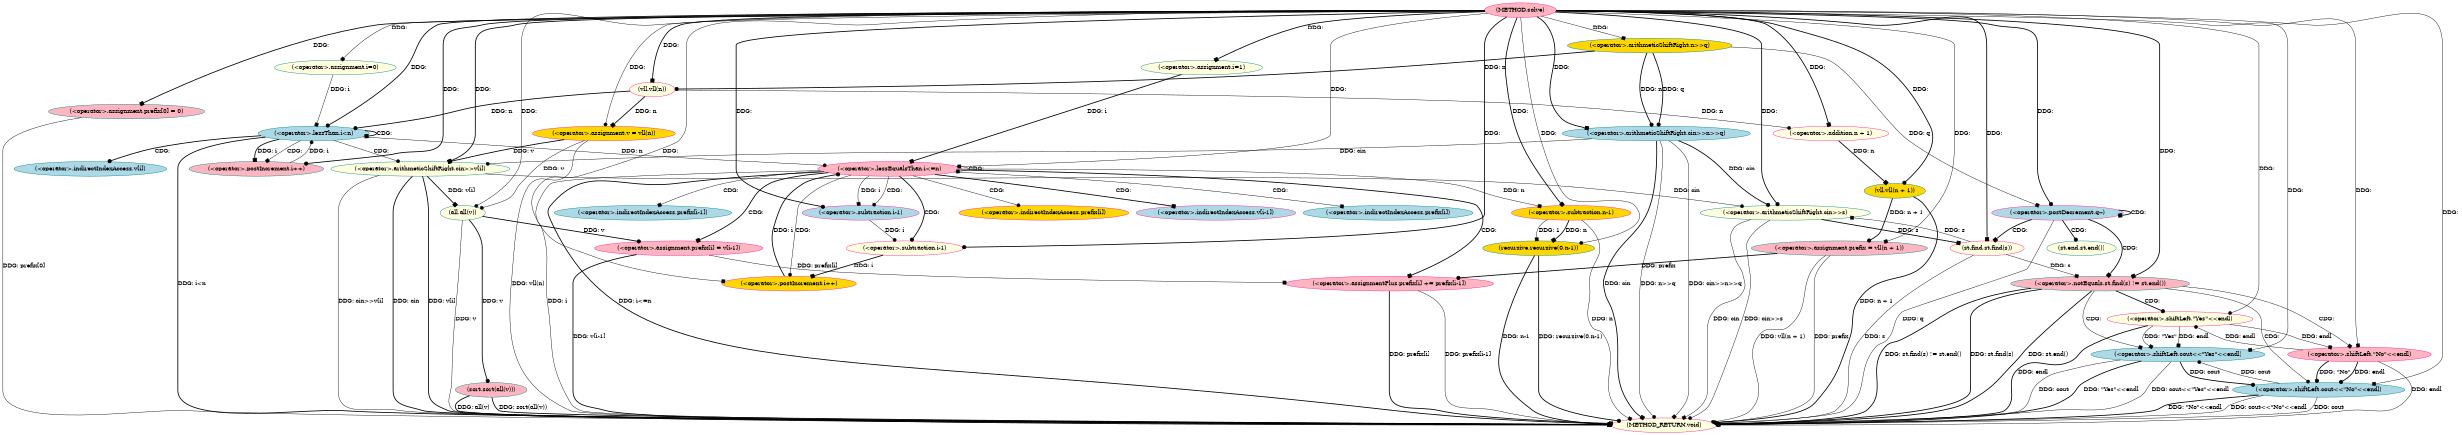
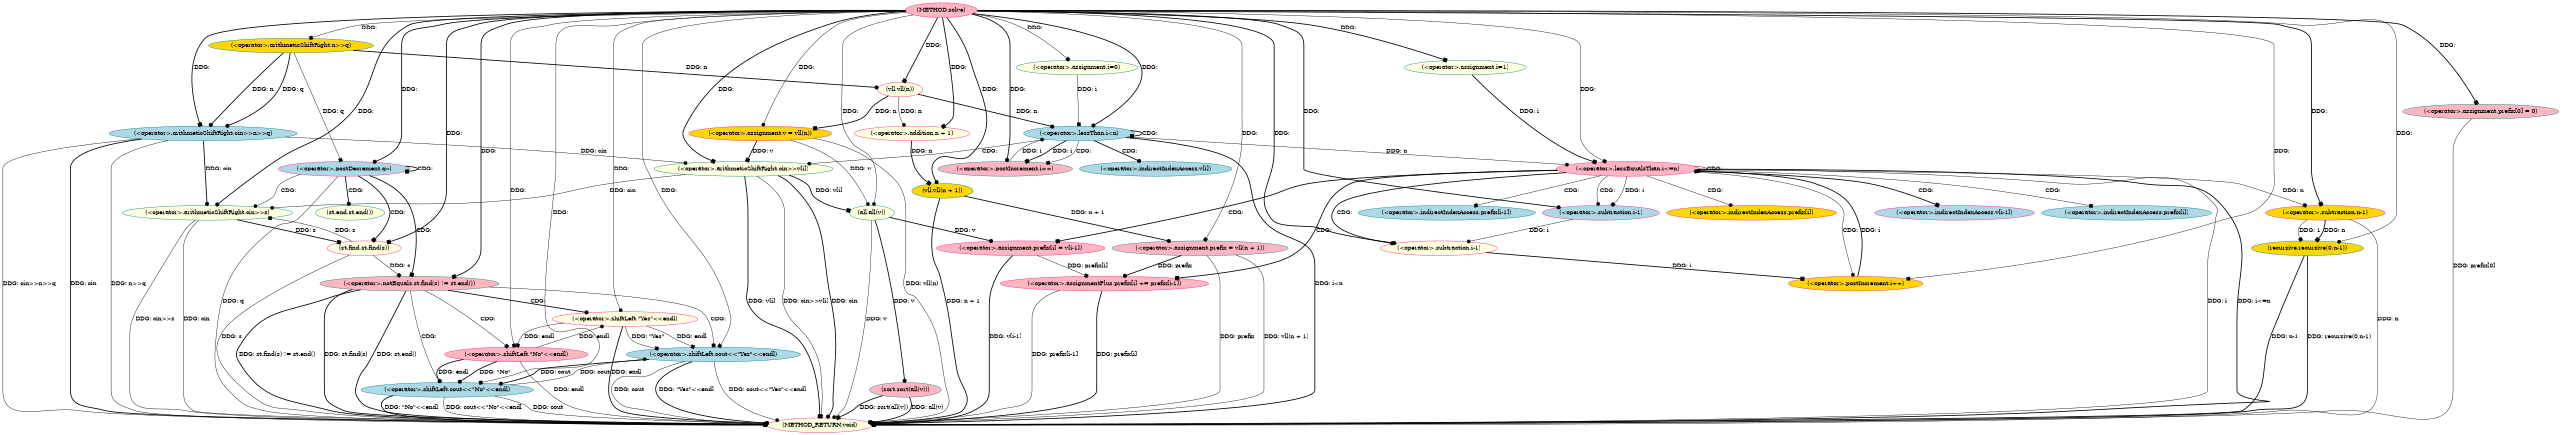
  digraph {
    node [color=teal fillcolor=lightyellow style=filled]
    edge [arrowhead=box style=bold]
    n1 [color=deeppink fillcolor=lightpink label="(METHOD,solve)"]
    n2 [fillcolor=lightblue label="(<operator>.arithmeticShiftRight,cin>>n>>q)"]
    n3 [color=deeppink fillcolor=gold label="(<operator>.assignment,v = vll(n))"]
    n4 [fillcolor=lightpink label="(<operator>.assignment,prefix = vll(n + 1))"]
    n5 [fillcolor=lightpink label="(<operator>.assignment,prefix[0] = 0)"]
    n6 [fillcolor=gold label="(recursive,recursive(0,n-1))"]
    n7 [label="(<operator>.assignment,i=0)"]
    n8 [fillcolor=lightblue label="(<operator>.lessThan,i<n)"]
    n9 [fillcolor=lightpink label="(<operator>.postIncrement,i++)"]
    n10 [label="(<operator>.arithmeticShiftRight,cin>>v[i])"]
    n11 [label="(<operator>.assignment,i=1)"]
    n12 [color=deeppink fillcolor=lightpink label="(<operator>.lessEqualsThan,i<=n)"]
    n13 [color=deeppink fillcolor=gold label="(<operator>.postIncrement,i++)"]
    n14 [color=deeppink fillcolor=lightblue label="(<operator>.postDecrement,q--)"]
    n15 [fillcolor=gold label="(<operator>.arithmeticShiftRight,n>>q)"]
    n16 [color=deeppink label="(vll,vll(n))"]
    n17 [fillcolor=gold label="(vll,vll(n + 1))"]
    n18 [label="(all,all(v))"]
    n19 [color=deeppink fillcolor=gold label="(<operator>.subtraction,n-1)"]
    n20 [label="(<operator>.arithmeticShiftRight,cin>>s)"]
    n21 [color=deeppink label="(<operator>.addition,n + 1)"]
    n22 [fillcolor=lightpink label="(<operator>.notEquals,st.find(s) != st.end())"]
    n23 [fillcolor=lightblue label="(<operator>.shiftLeft,cout<<\"Yes\"<<endl)"]
    n24 [color=deeppink fillcolor=lightblue label="(<operator>.subtraction,i-1)"]
    n25 [color=deeppink label="(<operator>.subtraction,i-1)"]
    n26 [color=deeppink label="(st.find,st.find(s))"]
    n27 [fillcolor=lightblue label="(<operator>.shiftLeft,cout<<\"No\"<<endl)"]
    n28 [color=deeppink label="(<operator>.shiftLeft,\"Yes\"<<endl)"]
    n29 [color=deeppink fillcolor=lightpink label="(<operator>.shiftLeft,\"No\"<<endl)"]
    n30 [color=deeppink label="(METHOD_RETURN,void)"]
    n31 [color=deeppink fillcolor=lightpink label="(<operator>.assignmentPlus,prefix[i] += prefix[i-1])"]
    n32 [fillcolor=lightblue label="(<operator>.indirectIndexAccess,v[i])"]
    n33 [color=deeppink fillcolor=lightpink label="(<operator>.assignment,prefix[i] = v[i-1])"]
    n34 [color=deeppink fillcolor=gold label="(<operator>.indirectIndexAccess,prefix[i])"]
    n35 [color=deeppink fillcolor=lightblue label="(<operator>.indirectIndexAccess,v[i-1])"]
    n36 [fillcolor=lightblue label="(<operator>.indirectIndexAccess,prefix[i])"]
    n37 [fillcolor=lightblue label="(<operator>.indirectIndexAccess,prefix[i-1])"]
    n38 [label="(st.end,st.end())"]
    n39 [fillcolor=lightpink label="(sort,sort(all(v)))"]
    n1 -> n2 [label="DDG: "]
    n1 -> n3 [arrowhead=dot label="DDG: " style=solid]
    n1 -> n4 [label="DDG: " style=solid]
    n1 -> n5 [label="DDG: "]
    n1 -> n6 [arrowhead=dot label="DDG: " style=solid]
    n1 -> n7 [label="DDG: " style=solid]
    n1 -> n8 [arrowhead=dot label="DDG: "]
    n1 -> n9 [arrowhead=dot label="DDG: "]
    n1 -> n10 [label="DDG: "]
    n1 -> n11 [label="DDG: "]
    n1 -> n12 [label="DDG: " style=solid]
    n1 -> n13 [label="DDG: " style=solid]
    n1 -> n14 [arrowhead=dot label="DDG: "]
    n1 -> n15 [label="DDG: " style=solid]
    n1 -> n16 [label="DDG: "]
    n1 -> n17 [arrowhead=dot label="DDG: "]
    n1 -> n18 [arrowhead=dot label="DDG: " style=solid]
    n1 -> n19 [label="DDG: "]
    n1 -> n20 [arrowhead=dot label="DDG: "]
    n1 -> n21 [label="DDG: "]
    n1 -> n22 [label="DDG: "]
    n1 -> n23 [label="DDG: " style=solid]
    n1 -> n24 [arrowhead=dot label="DDG: "]
    n1 -> n25 [arrowhead=dot label="DDG: "]
    n1 -> n26 [label="DDG: "]
    n1 -> n27 [label="DDG: " style=solid]
    n1 -> n28 [arrowhead=dot label="DDG: " style=solid]
    n1 -> n29 [label="DDG: " style=solid]
    n2 -> n10 [arrowhead=dot label="DDG: cin" style=solid]
    n2 -> n20 [arrowhead=dot label="DDG: cin"]
    n2 -> n30 [label="DDG: cin"]
    n2 -> n30 [arrowhead=dot label="DDG: n>>q" style=solid]
    n2 -> n30 [label="DDG: cin>>n>>q" style=solid]
    n3 -> n10 [label="DDG: v"]
    n3 -> n18 [arrowhead=dot label="DDG: v" style=solid]
    n3 -> n30 [label="DDG: vll(n)" style=solid]
    n4 -> n30 [arrowhead=dot label="DDG: prefix" style=solid]
    n4 -> n30 [arrowhead=dot label="DDG: vll(n + 1)" style=solid]
    n4 -> n31 [arrowhead=dot label="DDG: prefix"]
    n5 -> n30 [arrowhead=dot label="DDG: prefix[0]" style=solid]
    n6 -> n30 [label="DDG: n-1"]
    n6 -> n30 [arrowhead=dot label="DDG: recursive(0,n-1)"]
    n7 -> n8 [label="DDG: i" style=solid]
    n8 -> n8 [label="CDG: "]
    n8 -> n9 [label="DDG: i"]
    n8 -> n9 [label="CDG: " style=solid]
    n8 -> n10 [arrowhead=dot label="CDG: " style=solid]
    n8 -> n12 [arrowhead=dot label="DDG: n" style=solid]
    n8 -> n30 [arrowhead=dot label="DDG: i<n"]
    n8 -> n32 [arrowhead=dot label="CDG: "]
    n9 -> n8 [arrowhead=dot label="DDG: i" style=solid]
    n10 -> n18 [label="DDG: v[i]"]
    n10 -> n20 [arrowhead=dot label="DDG: cin" style=solid]
    n10 -> n30 [arrowhead=dot label="DDG: cin"]
    n10 -> n30 [label="DDG: v[i]"]
    n10 -> n30 [label="DDG: cin>>v[i]" style=solid]
    n11 -> n12 [label="DDG: i"]
    n12 -> n12 [label="CDG: " style=solid]
    n12 -> n13 [arrowhead=dot label="CDG: " style=solid]
    n12 -> n19 [label="DDG: n" style=solid]
    n12 -> n24 [label="DDG: i" style=solid]
    n12 -> n24 [arrowhead=dot label="CDG: " style=solid]
    n12 -> n25 [arrowhead=dot label="CDG: "]
    n12 -> n30 [label="DDG: i" style=solid]
    n12 -> n30 [arrowhead=dot label="DDG: i<=n"]
    n12 -> n31 [label="CDG: "]
    n12 -> n33 [label="CDG: "]
    n12 -> n34 [arrowhead=dot label="CDG: " style=solid]
    n12 -> n35 [label="CDG: "]
    n12 -> n36 [label="CDG: " style=solid]
    n12 -> n37 [label="CDG: " style=solid]
    n13 -> n12 [arrowhead=dot label="DDG: i"]
    n14 -> n14 [label="CDG: "]
+   n14 -> n20 [arrowhead=dot label="CDG: " style=solid]
    n14 -> n22 [label="CDG: "]
    n14 -> n26 [label="CDG: "]
    n14 -> n30 [arrowhead=dot label="DDG: q" style=solid]
    n14 -> n38 [arrowhead=dot label="CDG: "]
    n15 -> n2 [arrowhead=dot label="DDG: n"]
    n15 -> n2 [arrowhead=dot label="DDG: q"]
    n15 -> n14 [label="DDG: q" style=solid]
    n15 -> n16 [arrowhead=dot label="DDG: n"]
    n16 -> n3 [label="DDG: n"]
    n16 -> n8 [arrowhead=dot label="DDG: n"]
    n16 -> n21 [arrowhead=dot label="DDG: n" style=solid]
    n17 -> n4 [arrowhead=dot label="DDG: n + 1"]
    n17 -> n30 [arrowhead=dot label="DDG: n + 1"]
    n18 -> n30 [arrowhead=dot label="DDG: v" style=solid]
    n18 -> n33 [arrowhead=dot label="DDG: v"]
    n18 -> n39 [arrowhead=dot label="DDG: v"]
    n19 -> n6 [label="DDG: n"]
    n19 -> n6 [label="DDG: 1" style=solid]
    n19 -> n30 [label="DDG: n" style=solid]
    n20 -> n26 [label="DDG: s"]
    n20 -> n30 [label="DDG: cin" style=solid]
    n20 -> n30 [arrowhead=dot label="DDG: cin>>s" style=solid]
    n21 -> n17 [label="DDG: n"]
    n22 -> n23 [label="CDG: " style=solid]
    n22 -> n27 [arrowhead=dot label="CDG: " style=solid]
    n22 -> n28 [arrowhead=dot label="CDG: "]
    n22 -> n29 [label="CDG: " style=solid]
    n22 -> n30 [arrowhead=dot label="DDG: st.find(s)"]
    n22 -> n30 [label="DDG: st.end()"]
    n22 -> n30 [arrowhead=dot label="DDG: st.find(s) != st.end()"]
    n23 -> n27 [arrowhead=dot label="DDG: cout"]
    n23 -> n30 [label="DDG: cout" style=solid]
    n23 -> n30 [arrowhead=dot label="DDG: \"Yes\"<<endl"]
    n23 -> n30 [arrowhead=dot label="DDG: cout<<\"Yes\"<<endl" style=solid]
    n24 -> n25 [arrowhead=dot label="DDG: i" style=solid]
    n25 -> n13 [label="DDG: i"]
    n26 -> n20 [label="DDG: s" style=solid]
    n26 -> n22 [label="DDG: s" style=solid]
    n26 -> n30 [label="DDG: s" style=solid]
    n27 -> n23 [arrowhead=dot label="DDG: cout" style=solid]
    n27 -> n30 [label="DDG: cout" style=solid]
    n27 -> n30 [arrowhead=dot label="DDG: \"No\"<<endl"]
    n27 -> n30 [label="DDG: cout<<\"No\"<<endl" style=solid]
    n28 -> n23 [label="DDG: endl" style=solid]
    n28 -> n23 [label="DDG: \"Yes\"" style=solid]
    n28 -> n29 [label="DDG: endl" style=solid]
    n28 -> n30 [arrowhead=dot label="DDG: endl"]
    n29 -> n27 [arrowhead=dot label="DDG: \"No\""]
    n29 -> n27 [arrowhead=dot label="DDG: endl"]
    n29 -> n28 [arrowhead=dot label="DDG: endl" style=solid]
    n29 -> n30 [label="DDG: endl" style=solid]
    n31 -> n30 [label="DDG: prefix[i]"]
    n31 -> n30 [arrowhead=dot label="DDG: prefix[i-1]" style=solid]
    n33 -> n30 [label="DDG: v[i-1]"]
    n33 -> n31 [label="DDG: prefix[i]" style=solid]
    n39 -> n30 [arrowhead=dot label="DDG: all(v)"]
    n39 -> n30 [label="DDG: sort(all(v))"]
  }
